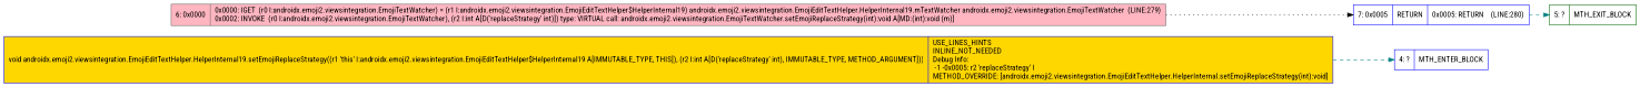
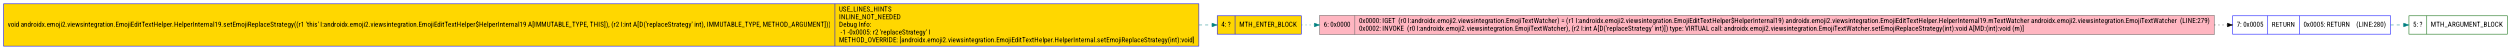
  digraph {
    fontname="Roboto Condensed"
    rankdir=LR
    node [color=blue fillcolor=gold fontname="Roboto Condensed" shape=record style=filled]
    edge [color=teal fontname="Roboto Condensed" style=dotted]
-   n1 [fillcolor=white label="{4\:\ ?|MTH_ENTER_BLOCK\l}"]
+   n1 [label="{4\:\ ?|MTH_ENTER_BLOCK\l}"]
    n2 [color=gray40 fillcolor=lightpink label="{6\:\ 0x0000|0x0000: IGET  (r0 I:androidx.emoji2.viewsintegration.EmojiTextWatcher) = (r1 I:androidx.emoji2.viewsintegration.EmojiEditTextHelper$HelperInternal19) androidx.emoji2.viewsintegration.EmojiEditTextHelper.HelperInternal19.mTextWatcher androidx.emoji2.viewsintegration.EmojiTextWatcher  (LINE:279)\l0x0002: INVOKE  (r0 I:androidx.emoji2.viewsintegration.EmojiTextWatcher), (r2 I:int A[D('replaceStrategy' int)]) type: VIRTUAL call: androidx.emoji2.viewsintegration.EmojiTextWatcher.setEmojiReplaceStrategy(int):void A[MD:(int):void (m)]\l}"]
    n3 [fillcolor=white label="{7\:\ 0x0005|RETURN\l|0x0005: RETURN    (LINE:280)\l}"]
-   n4 [color=darkgreen fillcolor=white label="{5\:\ ?|MTH_EXIT_BLOCK\l}"]
+   n4 [color=darkgreen fillcolor=white label="{5\:\ ?|MTH_ARGUMENT_BLOCK\l}"]
    n5 [label="{void androidx.emoji2.viewsintegration.EmojiEditTextHelper.HelperInternal19.setEmojiReplaceStrategy((r1 'this' I:androidx.emoji2.viewsintegration.EmojiEditTextHelper$HelperInternal19 A[IMMUTABLE_TYPE, THIS]), (r2 I:int A[D('replaceStrategy' int), IMMUTABLE_TYPE, METHOD_ARGUMENT]))  | USE_LINES_HINTS\lINLINE_NOT_NEEDED\lDebug Info:\l  \-1 \-0x0005: r2 'replaceStrategy' I\lMETHOD_OVERRIDE: [androidx.emoji2.viewsintegration.EmojiEditTextHelper.HelperInternal.setEmojiReplaceStrategy(int):void]\l}"]
+   n1 -> n2
    n2 -> n3 [color=black]
    n3 -> n4 [style=dashed]
    n5 -> n1 [style=dashed]
  }
